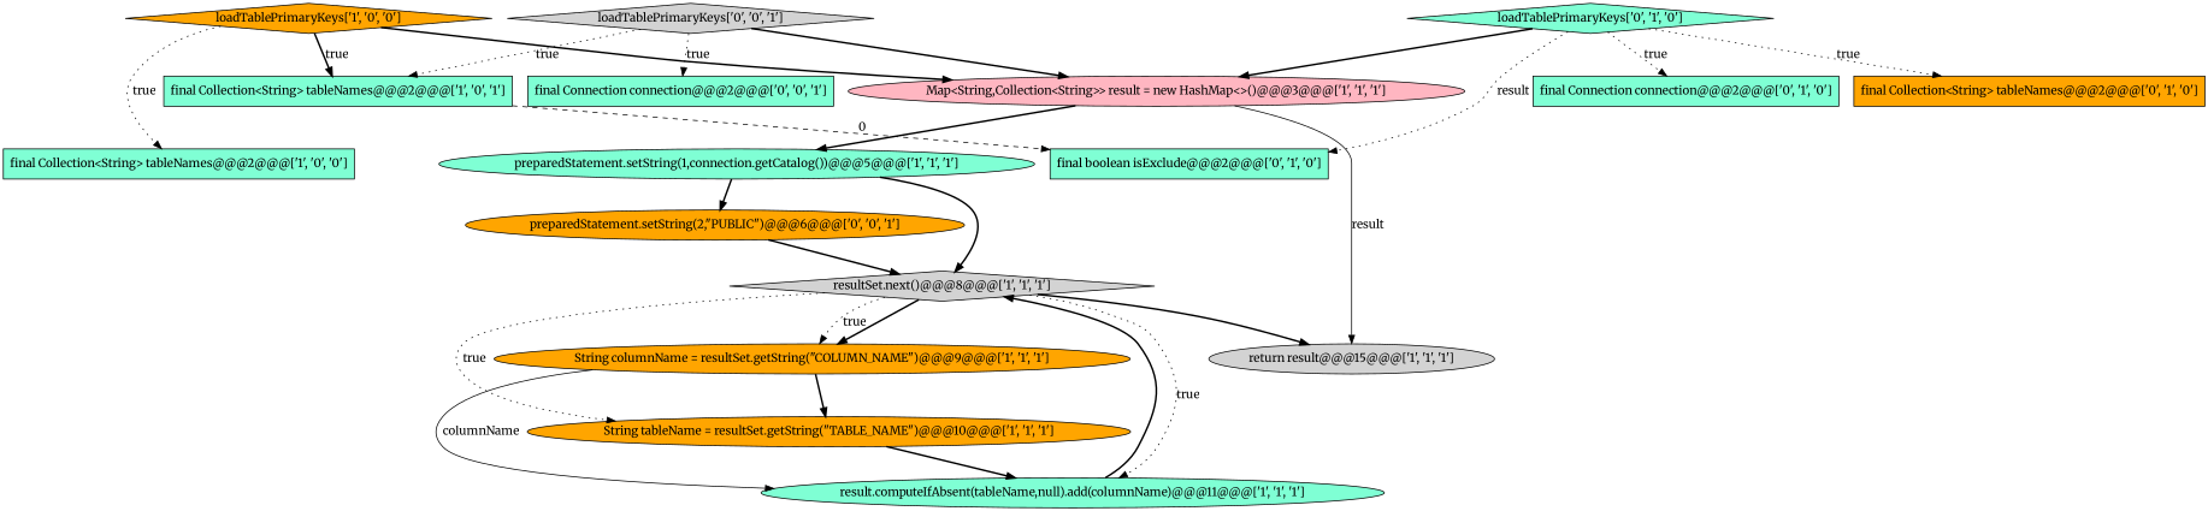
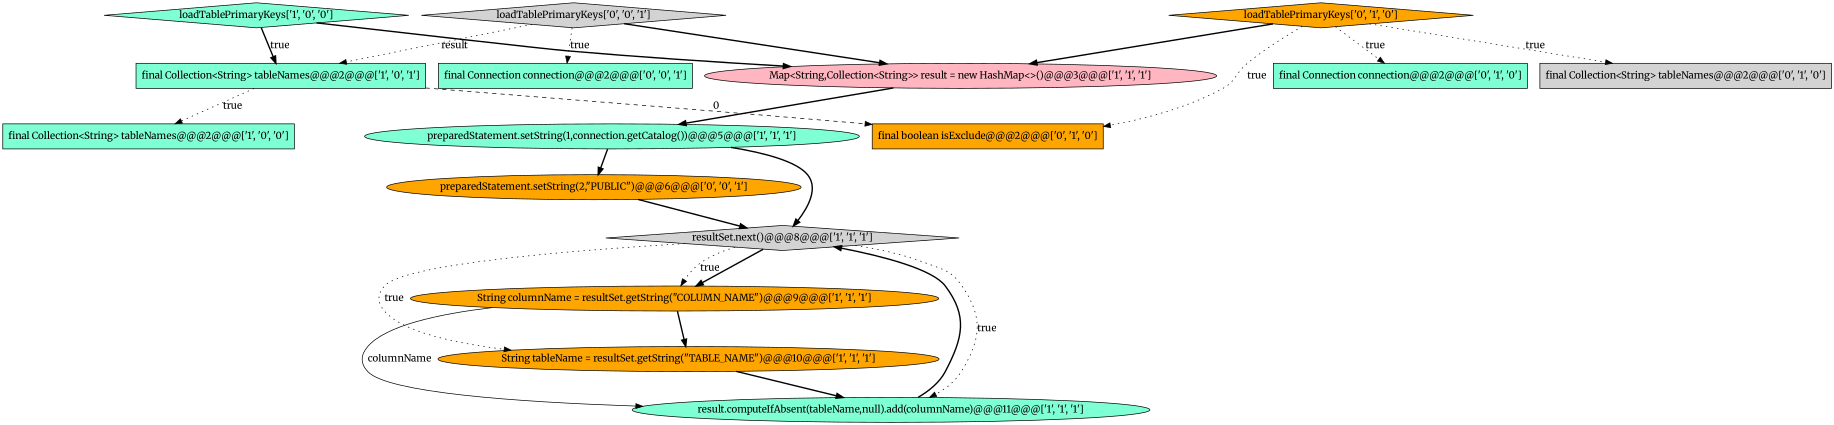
  digraph {
    fontname=Merriweather
    node [fillcolor=aquamarine fontname=Merriweather shape=ellipse style=filled]
    edge [fontname=Merriweather style=bold]
    n1 [label="final Connection connection@@@2@@@['0', '0', '1']" shape=box]
    n2 [fillcolor=orange label="String tableName = resultSet.getString(\"TABLE_NAME\")@@@10@@@['1', '1', '1']"]
    n3 [label="result.computeIfAbsent(tableName,null).add(columnName)@@@11@@@['1', '1', '1']"]
    n4 [fillcolor=lightgrey label="resultSet.next()@@@8@@@['1', '1', '1']" shape=diamond]
    n5 [fillcolor=lightgrey label="loadTablePrimaryKeys['0', '0', '1']" shape=diamond]
    n6 [label="final Collection<String> tableNames@@@2@@@['1', '0', '1']" shape=box]
    n7 [fillcolor=lightpink label="Map<String,Collection<String>> result = new HashMap<>()@@@3@@@['1', '1', '1']"]
-   n8 [label="final boolean isExclude@@@2@@@['0', '1', '0']" shape=box]
-   n9 [fillcolor=lightgrey label="return result@@@15@@@['1', '1', '1']"]
+   n8 [fillcolor=orange label="final boolean isExclude@@@2@@@['0', '1', '0']" shape=box]
    n10 [label="preparedStatement.setString(1,connection.getCatalog())@@@5@@@['1', '1', '1']"]
    n11 [fillcolor=orange label="String columnName = resultSet.getString(\"COLUMN_NAME\")@@@9@@@['1', '1', '1']"]
    n12 [label="final Collection<String> tableNames@@@2@@@['1', '0', '0']" shape=box]
    n13 [fillcolor=orange label="preparedStatement.setString(2,\"PUBLIC\")@@@6@@@['0', '0', '1']"]
-   n14 [label="loadTablePrimaryKeys['0', '1', '0']" shape=diamond]
+   n14 [fillcolor=orange label="loadTablePrimaryKeys['0', '1', '0']" shape=diamond]
    n15 [label="final Connection connection@@@2@@@['0', '1', '0']" shape=box]
-   n16 [fillcolor=orange label="final Collection<String> tableNames@@@2@@@['0', '1', '0']" shape=box]
-   n17 [fillcolor=orange label="loadTablePrimaryKeys['1', '0', '0']" shape=diamond]
+   n16 [fillcolor=lightgrey label="final Collection<String> tableNames@@@2@@@['0', '1', '0']" shape=box]
+   n17 [label="loadTablePrimaryKeys['1', '0', '0']" shape=diamond]
    n2 -> n3
    n3 -> n4
    n4 -> n2 [label=true style=dotted]
    n4 -> n3 [label=true style=dotted]
-   n4 -> n9
    n4 -> n11
    n4 -> n11 [label=true style=dotted]
    n5 -> n1 [label=true style=dotted]
-   n5 -> n6 [label=true style=dotted]
+   n5 -> n6 [label=result style=dotted]
    n5 -> n7
    n6 -> n8 [label=0 style=dashed]
-   n7 -> n9 [label=result style=solid]
    n7 -> n10
    n10 -> n4
    n10 -> n13
    n11 -> n2
    n11 -> n3 [label=columnName style=solid]
    n13 -> n4
    n14 -> n7
-   n14 -> n8 [label=result style=dotted]
+   n14 -> n8 [label=true style=dotted]
    n14 -> n15 [label=true style=dotted]
    n14 -> n16 [label=true style=dotted]
    n17 -> n6 [label=true]
    n17 -> n7
-   n17 -> n12 [label=true style=dotted]
+   n6 -> n12 [label=true style=dotted]
  }
